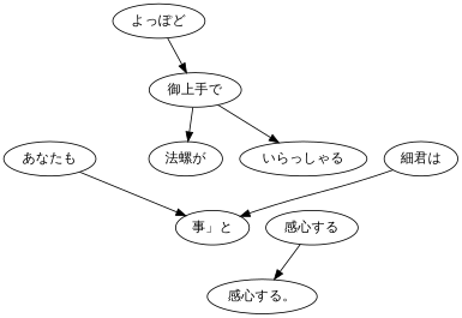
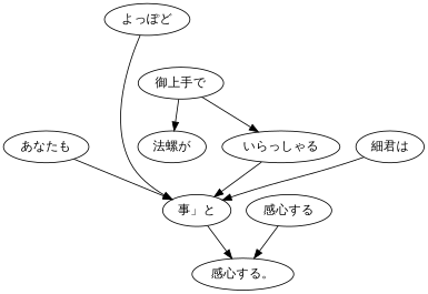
  digraph {
    fontname="Playfair Display"
    node [fontname="Playfair Display"]
    edge [fontname="Playfair Display"]
    n1 [label="あなたも"]
    n2 [label="事」と"]
    n3 [label="感心する。"]
    n4 [label="よっぽど"]
    n5 [label="御上手で"]
    n6 [label="法螺が"]
    n7 [label="いらっしゃる"]
    n8 [label="細君は"]
    n9 [label="感心する"]
    n1 -> n2
-   n4 -> n5
+   n2 -> n3
+   n4 -> n2
    n5 -> n6
    n5 -> n7
+   n7 -> n2
    n8 -> n2
    n9 -> n3
  }
